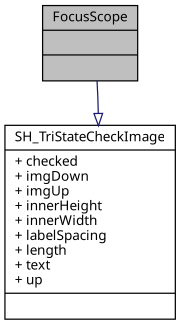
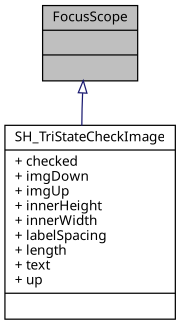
  digraph {
    node [color=black fontname=Verdana fontsize=11 shape=record]
    n1 [fillcolor=grey75 fontcolor=black height=0.2 label="{FocusScope\n||}" style=filled width=0.4]
    n2 [height=0.2 label="{SH_TriStateCheckImage\n|+ checked\l+ imgDown\l+ imgUp\l+ innerHeight\l+ innerWidth\l+ labelSpacing\l+ length\l+ text\l+ up\l|}" width=0.4]
-   n2 -> n1 [arrowtail=onormal color=midnightblue dir=back fontname=Verdana fontsize=11 labelfontname=Verdana labelfontsize=11 style=solid]
+   n1 -> n2 [arrowtail=onormal color=midnightblue dir=back fontname=Verdana fontsize=11 labelfontname=Verdana labelfontsize=11 style=solid]
  }
